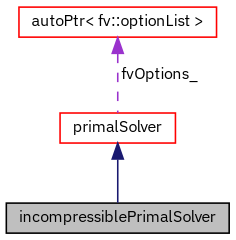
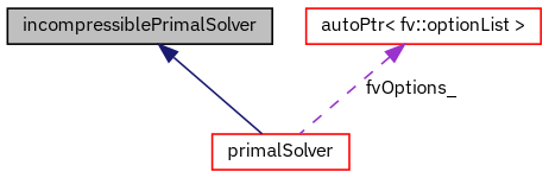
  digraph {
    fontname="IBM Plex Sans"
    node [color=red fontname="IBM Plex Sans" fontsize=10 shape=record]
    edge [dir=back fontname="IBM Plex Sans" fontsize=10 labelfontname=Helvetica labelfontsize=10]
    n1 [color=black fillcolor=grey75 fontcolor=black height=0.2 label=incompressiblePrimalSolver style=filled width=0.4]
    n2 [height=0.2 label=primalSolver width=0.4]
    n3 [height=0.2 label="autoPtr\< fv::optionList \>" width=0.4]
-   n2 -> n1 [color=midnightblue style=solid]
+   n1 -> n2 [color=midnightblue style=solid]
    n3 -> n2 [color=darkorchid3 label=" fvOptions_" style=dashed]
  }
